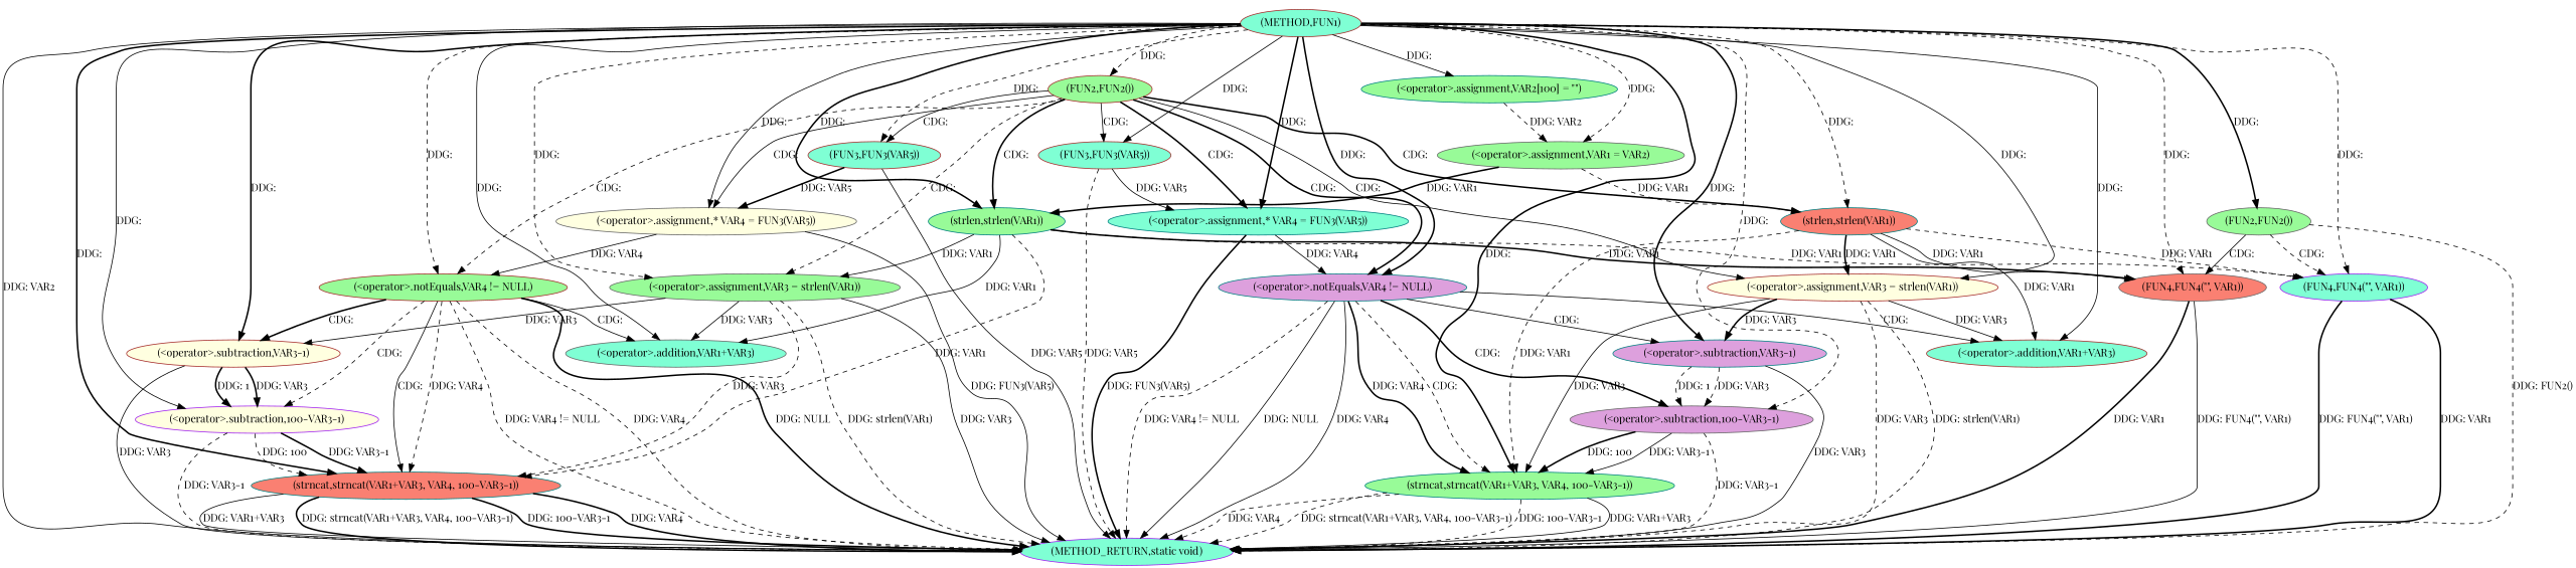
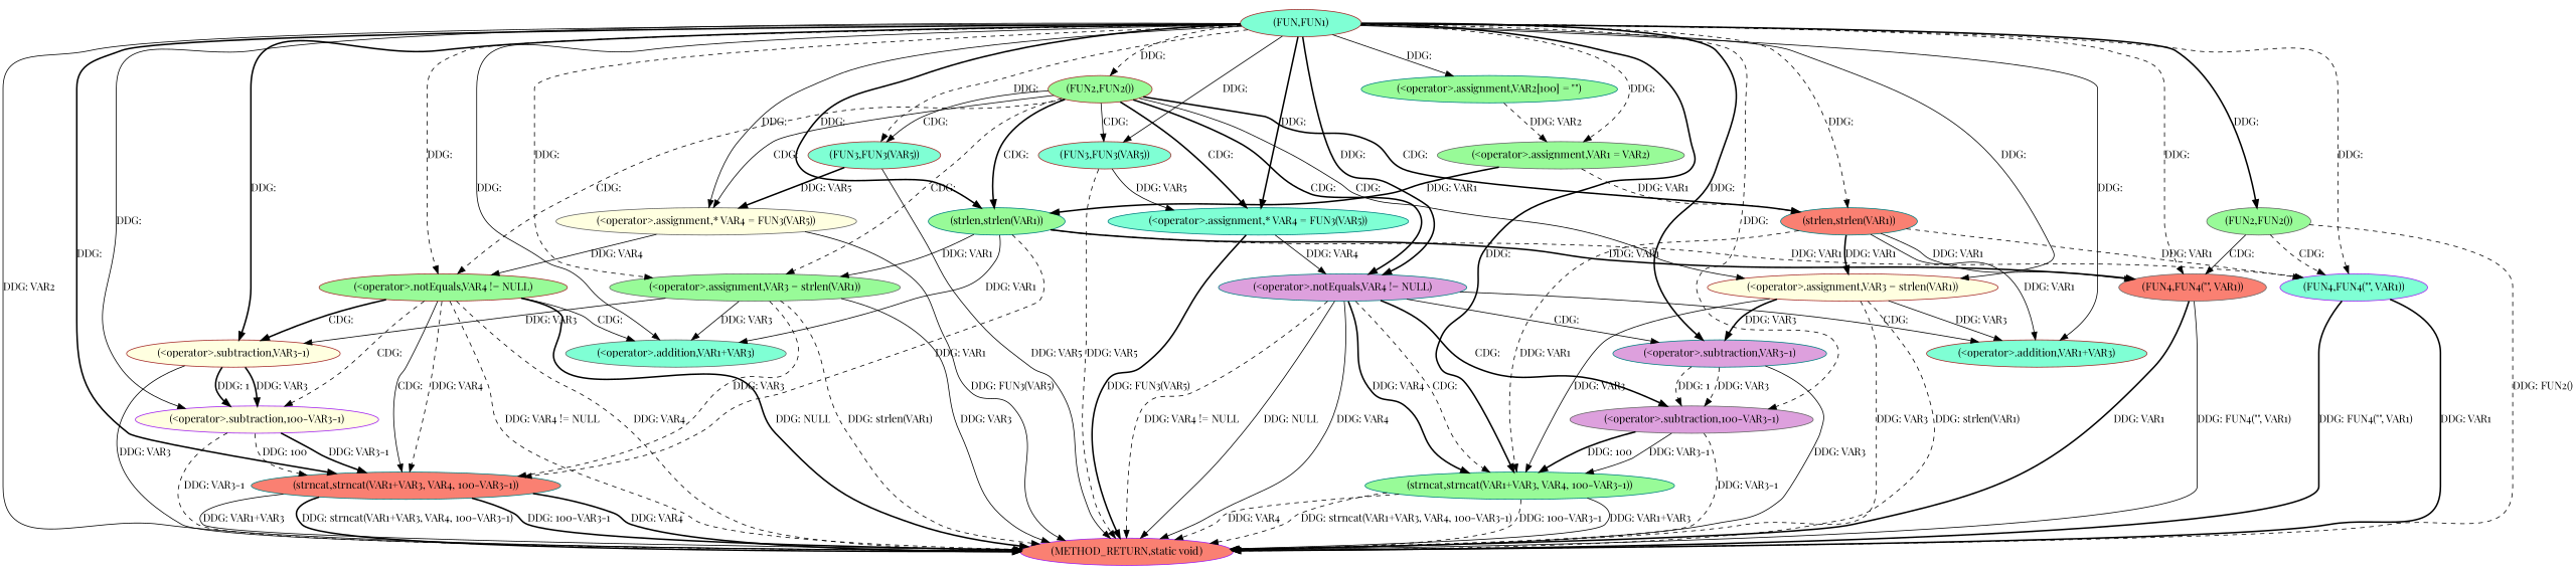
  digraph {
    fontname="Playfair Display"
    node [color=brown fillcolor=aquamarine fontname="Playfair Display" style=filled]
    edge [fontname="Playfair Display" style=solid]
-   n1 [label="(METHOD,FUN1)"]
+   n1 [label="(FUN,FUN1)"]
    n2 [color=teal fillcolor=palegreen label="(<operator>.assignment,VAR2[100] = \"\")"]
    n3 [color=gray40 fillcolor=palegreen label="(<operator>.assignment,VAR1 = VAR2)"]
    n4 [fillcolor=palegreen label="(FUN2,FUN2())"]
    n5 [color=gray40 fillcolor=palegreen label="(<operator>.assignment,VAR3 = strlen(VAR1))"]
    n6 [color=teal fillcolor=palegreen label="(strlen,strlen(VAR1))"]
    n7 [color=gray40 fillcolor=lightyellow label="(<operator>.assignment,* VAR4 = FUN3(VAR5))"]
    n8 [label="(FUN3,FUN3(VAR5))"]
    n9 [fillcolor=palegreen label="(<operator>.notEquals,VAR4 != NULL)"]
    n10 [color=teal fillcolor=salmon label="(strncat,strncat(VAR1+VAR3, VAR4, 100-VAR3-1))"]
    n11 [color=gray40 label="(<operator>.addition,VAR1+VAR3)"]
    n12 [color=purple fillcolor=lightyellow label="(<operator>.subtraction,100-VAR3-1)"]
    n13 [fillcolor=lightyellow label="(<operator>.subtraction,VAR3-1)"]
    n14 [fillcolor=lightyellow label="(<operator>.assignment,VAR3 = strlen(VAR1))"]
    n15 [color=teal fillcolor=salmon label="(strlen,strlen(VAR1))"]
    n16 [color=teal label="(<operator>.assignment,* VAR4 = FUN3(VAR5))"]
    n17 [label="(FUN3,FUN3(VAR5))"]
    n18 [color=teal fillcolor=plum label="(<operator>.notEquals,VAR4 != NULL)"]
    n19 [color=teal fillcolor=palegreen label="(strncat,strncat(VAR1+VAR3, VAR4, 100-VAR3-1))"]
    n20 [label="(<operator>.addition,VAR1+VAR3)"]
    n21 [color=gray40 fillcolor=plum label="(<operator>.subtraction,100-VAR3-1)"]
    n22 [color=teal fillcolor=plum label="(<operator>.subtraction,VAR3-1)"]
    n23 [color=gray40 fillcolor=palegreen label="(FUN2,FUN2())"]
    n24 [color=purple label="(FUN4,FUN4(\"\", VAR1))"]
    n25 [color=gray40 fillcolor=salmon label="(FUN4,FUN4(\"\", VAR1))"]
-   n26 [color=purple label="(METHOD_RETURN,static void)"]
+   n26 [color=purple fillcolor=salmon label="(METHOD_RETURN,static void)"]
    n1 -> n2 [label="DDG: "]
    n1 -> n3 [label="DDG: " style=dashed]
    n1 -> n4 [label="DDG: " style=dashed]
    n1 -> n5 [label="DDG: " style=dashed]
    n1 -> n6 [label="DDG: " style=bold]
    n1 -> n7 [label="DDG: "]
    n1 -> n8 [label="DDG: " style=dashed]
    n1 -> n9 [label="DDG: " style=dashed]
    n1 -> n10 [label="DDG: " style=bold]
    n1 -> n11 [label="DDG: "]
    n1 -> n12 [label="DDG: "]
    n1 -> n13 [label="DDG: " style=bold]
    n1 -> n14 [label="DDG: "]
    n1 -> n15 [label="DDG: " style=dashed]
    n1 -> n16 [label="DDG: " style=bold]
    n1 -> n17 [label="DDG: "]
    n1 -> n18 [label="DDG: " style=bold]
    n1 -> n19 [label="DDG: " style=bold]
    n1 -> n20 [label="DDG: "]
    n1 -> n21 [label="DDG: " style=dashed]
    n1 -> n22 [label="DDG: " style=bold]
    n1 -> n23 [label="DDG: " style=bold]
    n1 -> n24 [label="DDG: " style=dashed]
    n1 -> n25 [label="DDG: " style=dashed]
    n1 -> n26 [label="DDG: VAR2"]
    n2 -> n3 [label="DDG: VAR2" style=dashed]
    n3 -> n6 [label="DDG: VAR1" style=bold]
    n3 -> n15 [label="DDG: VAR1" style=dashed]
    n4 -> n5 [label="CDG: " style=dashed]
    n4 -> n6 [label="CDG: " style=bold]
    n4 -> n7 [label="CDG: "]
    n4 -> n8 [label="CDG: "]
    n4 -> n9 [label="CDG: " style=dashed]
    n4 -> n14 [label="CDG: "]
    n4 -> n15 [label="CDG: " style=bold]
    n4 -> n16 [label="CDG: " style=bold]
    n4 -> n17 [label="CDG: "]
    n4 -> n18 [label="CDG: " style=bold]
    n5 -> n10 [label="DDG: VAR3" style=dashed]
    n5 -> n11 [label="DDG: VAR3"]
    n5 -> n13 [label="DDG: VAR3"]
    n5 -> n26 [label="DDG: strlen(VAR1)" style=dashed]
    n5 -> n26 [label="DDG: VAR3"]
    n6 -> n5 [label="DDG: VAR1"]
    n6 -> n10 [label="DDG: VAR1" style=dashed]
    n6 -> n11 [label="DDG: VAR1"]
    n6 -> n24 [label="DDG: VAR1" style=dashed]
    n6 -> n25 [label="DDG: VAR1" style=bold]
    n7 -> n9 [label="DDG: VAR4"]
    n7 -> n26 [label="DDG: FUN3(VAR5)"]
    n8 -> n7 [label="DDG: VAR5" style=bold]
    n8 -> n26 [label="DDG: VAR5"]
    n9 -> n10 [label="DDG: VAR4" style=dashed]
    n9 -> n10 [label="CDG: "]
    n9 -> n11 [label="CDG: "]
    n9 -> n12 [label="CDG: " style=dashed]
    n9 -> n13 [label="CDG: " style=bold]
    n9 -> n26 [label="DDG: VAR4 != NULL" style=dashed]
    n9 -> n26 [label="DDG: VAR4" style=dashed]
    n9 -> n26 [label="DDG: NULL" style=bold]
    n10 -> n26 [label="DDG: VAR4" style=bold]
    n10 -> n26 [label="DDG: VAR1+VAR3"]
    n10 -> n26 [label="DDG: strncat(VAR1+VAR3, VAR4, 100-VAR3-1)" style=bold]
    n10 -> n26 [label="DDG: 100-VAR3-1" style=bold]
    n12 -> n10 [label="DDG: 100" style=dashed]
    n12 -> n10 [label="DDG: VAR3-1" style=bold]
    n12 -> n26 [label="DDG: VAR3-1" style=dashed]
    n13 -> n12 [label="DDG: VAR3" style=bold]
    n13 -> n12 [label="DDG: 1" style=bold]
    n13 -> n26 [label="DDG: VAR3"]
    n14 -> n19 [label="DDG: VAR3"]
    n14 -> n20 [label="DDG: VAR3"]
    n14 -> n22 [label="DDG: VAR3" style=bold]
    n14 -> n26 [label="DDG: VAR3" style=dashed]
    n14 -> n26 [label="DDG: strlen(VAR1)" style=dashed]
    n15 -> n14 [label="DDG: VAR1" style=bold]
    n15 -> n19 [label="DDG: VAR1" style=dashed]
    n15 -> n20 [label="DDG: VAR1"]
    n15 -> n24 [label="DDG: VAR1" style=dashed]
    n15 -> n25 [label="DDG: VAR1"]
    n16 -> n18 [label="DDG: VAR4"]
    n16 -> n26 [label="DDG: FUN3(VAR5)" style=bold]
    n17 -> n16 [label="DDG: VAR5"]
    n17 -> n26 [label="DDG: VAR5" style=dashed]
    n18 -> n19 [label="DDG: VAR4" style=bold]
    n18 -> n19 [label="CDG: " style=dashed]
    n18 -> n20 [label="CDG: "]
    n18 -> n21 [label="CDG: " style=bold]
    n18 -> n22 [label="CDG: "]
    n18 -> n26 [label="DDG: VAR4"]
    n18 -> n26 [label="DDG: NULL"]
    n18 -> n26 [label="DDG: VAR4 != NULL" style=dashed]
    n19 -> n26 [label="DDG: strncat(VAR1+VAR3, VAR4, 100-VAR3-1)" style=dashed]
    n19 -> n26 [label="DDG: 100-VAR3-1" style=dashed]
    n19 -> n26 [label="DDG: VAR1+VAR3"]
    n19 -> n26 [label="DDG: VAR4" style=dashed]
    n21 -> n19 [label="DDG: 100" style=bold]
    n21 -> n19 [label="DDG: VAR3-1"]
    n21 -> n26 [label="DDG: VAR3-1" style=dashed]
    n22 -> n21 [label="DDG: VAR3" style=dashed]
    n22 -> n21 [label="DDG: 1" style=dashed]
    n22 -> n26 [label="DDG: VAR3"]
    n23 -> n24 [label="CDG: " style=dashed]
    n23 -> n25 [label="CDG: "]
    n23 -> n26 [label="DDG: FUN2()" style=dashed]
    n24 -> n26 [label="DDG: VAR1" style=bold]
    n24 -> n26 [label="DDG: FUN4(\"\", VAR1)" style=bold]
    n25 -> n26 [label="DDG: VAR1" style=bold]
    n25 -> n26 [label="DDG: FUN4(\"\", VAR1)"]
  }
